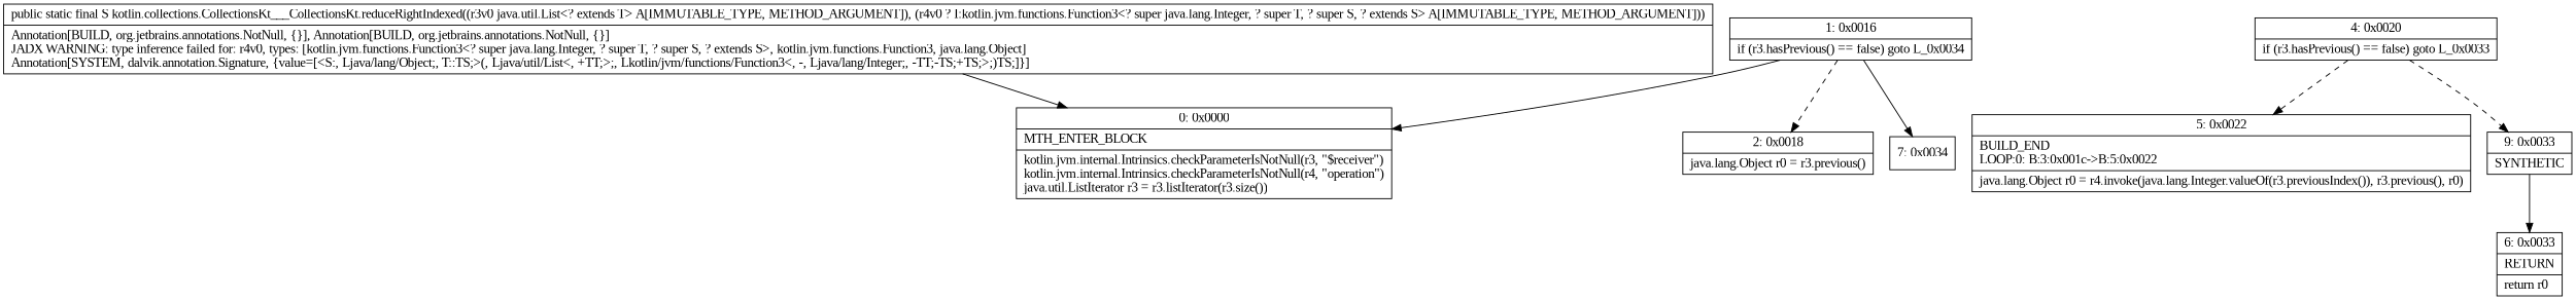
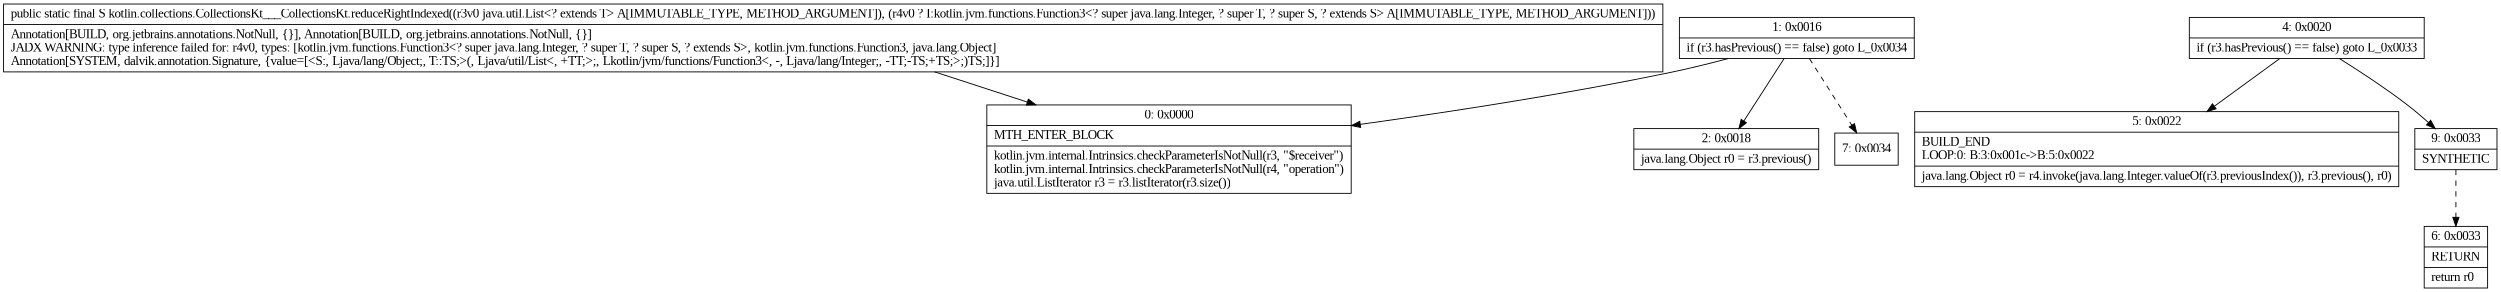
  digraph {
    fontname="Liberation Serif"
    node [fontname="Liberation Serif" shape=record]
    edge [fontname="Liberation Serif"]
    n1 [label="{0\:\ 0x0000|MTH_ENTER_BLOCK\l|kotlin.jvm.internal.Intrinsics.checkParameterIsNotNull(r3, \"$receiver\")\lkotlin.jvm.internal.Intrinsics.checkParameterIsNotNull(r4, \"operation\")\ljava.util.ListIterator r3 = r3.listIterator(r3.size())\l}"]
    n2 [label="{1\:\ 0x0016|if (r3.hasPrevious() == false) goto L_0x0034\l}"]
    n3 [label="{2\:\ 0x0018|java.lang.Object r0 = r3.previous()\l}"]
    n4 [label="{7\:\ 0x0034}"]
    n5 [label="{4\:\ 0x0020|if (r3.hasPrevious() == false) goto L_0x0033\l}"]
    n6 [label="{5\:\ 0x0022|BUILD_END\lLOOP:0: B:3:0x001c\-\>B:5:0x0022\l|java.lang.Object r0 = r4.invoke(java.lang.Integer.valueOf(r3.previousIndex()), r3.previous(), r0)\l}"]
    n7 [label="{9\:\ 0x0033|SYNTHETIC\l}"]
    n8 [label="{6\:\ 0x0033|RETURN\l|return r0\l}"]
    n9 [label="{public static final S kotlin.collections.CollectionsKt___CollectionsKt.reduceRightIndexed((r3v0 java.util.List\<? extends T\> A[IMMUTABLE_TYPE, METHOD_ARGUMENT]), (r4v0 ? I:kotlin.jvm.functions.Function3\<? super java.lang.Integer, ? super T, ? super S, ? extends S\> A[IMMUTABLE_TYPE, METHOD_ARGUMENT]))  | Annotation[BUILD, org.jetbrains.annotations.NotNull, \{\}], Annotation[BUILD, org.jetbrains.annotations.NotNull, \{\}]\lJADX WARNING: type inference failed for: r4v0, types: [kotlin.jvm.functions.Function3\<? super java.lang.Integer, ? super T, ? super S, ? extends S\>, kotlin.jvm.functions.Function3, java.lang.Object]\lAnnotation[SYSTEM, dalvik.annotation.Signature, \{value=[\<S:, Ljava\/lang\/Object;, T::TS;\>(, Ljava\/util\/List\<, +TT;\>;, Lkotlin\/jvm\/functions\/Function3\<, \-, Ljava\/lang\/Integer;, \-TT;\-TS;+TS;\>;)TS;]\}]\l}"]
    n2 -> n1
-   n2 -> n3 [style=dashed]
-   n2 -> n4
-   n5 -> n6 [style=dashed]
-   n5 -> n7 [style=dashed]
-   n7 -> n8
+   n2 -> n3 [style=solid]
+   n2 -> n4 [style=dashed]
+   n5 -> n6 [style=solid]
+   n5 -> n7
+   n7 -> n8 [style=dashed]
    n9 -> n1
  }
